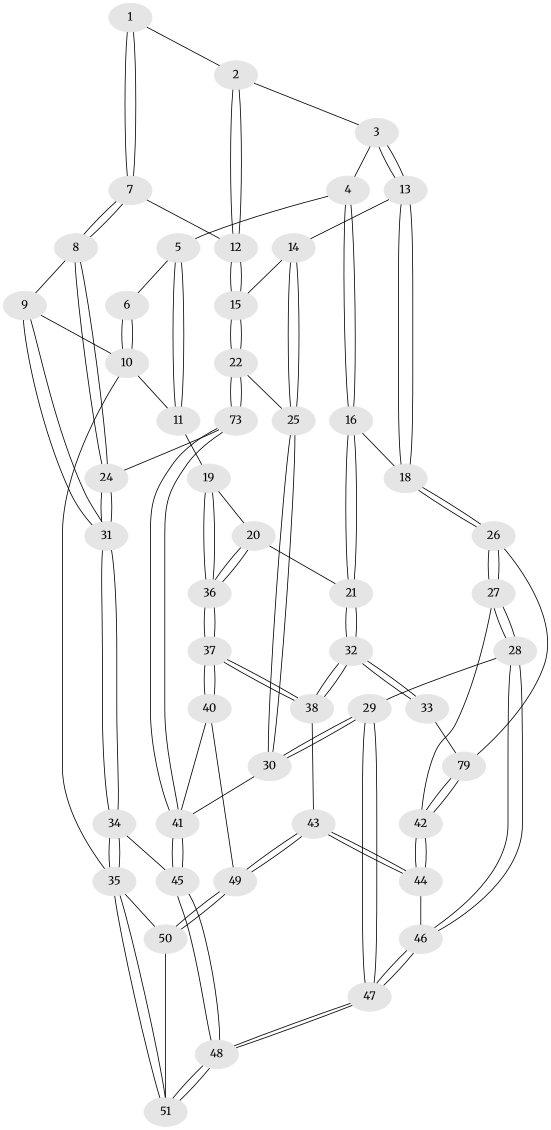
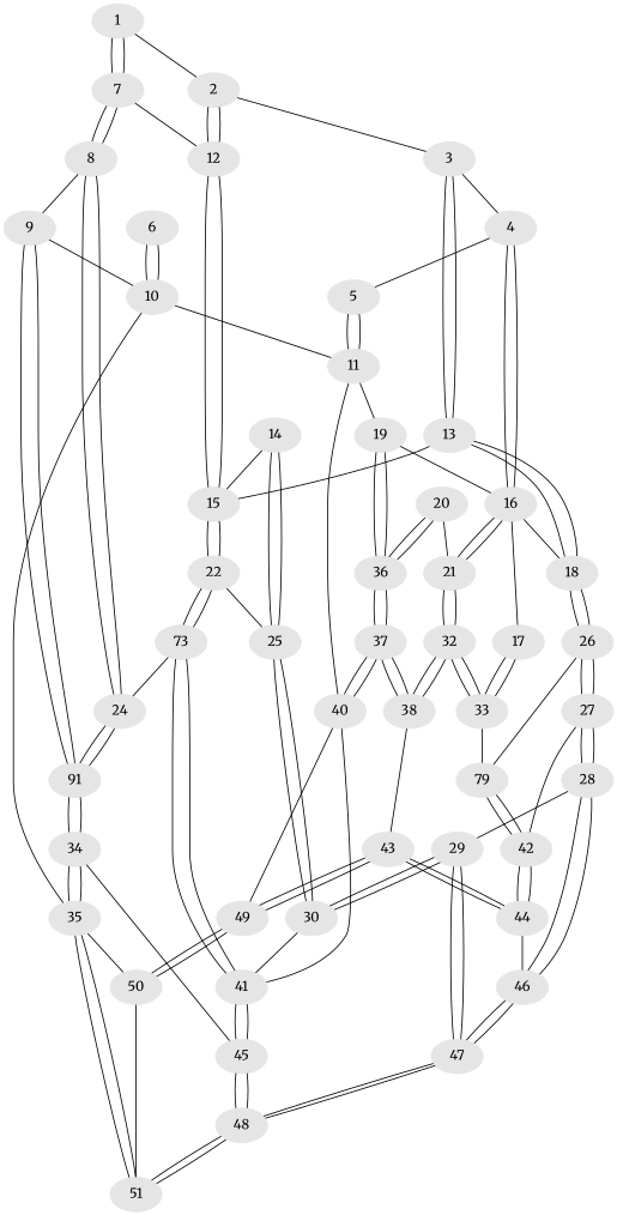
  graph {
    fontname=Merriweather
    node [color=gray90 fontname=Merriweather style=filled]
    edge [fontname=Merriweather]
    1
    2
    7
    3
    12
    8
    4
    13
    15
    5
    16
    14
    18
    6
    11
+   17
    21
    10
    19
    40
    35
    9
    24
-   31
+   31 [label=91]
    34
    50
    51
    20
    36
    41
    49
    22
    25
    26
    30
    n36 [label=73]
    33
    32
    n39 [label=79]
    27
    37
    38
    45
    28
    42
    29
    46
    44
    47
    48
    43
    1 -- 2
    1 -- 7
    1 -- 7
    2 -- 3
    2 -- 12
    2 -- 12
    7 -- 12
    7 -- 8
    7 -- 8
    3 -- 4
    3 -- 13
    3 -- 13
    12 -- 15
    12 -- 15
    8 -- 9
    8 -- 24
    8 -- 24
    4 -- 5
    4 -- 16
    4 -- 16
-   13 -- 14
+   13 -- 15
    13 -- 18
    13 -- 18
    15 -- 22
    15 -- 22
-   5 -- 6
    5 -- 11
    5 -- 11
    16 -- 18
+   16 -- 17
    16 -- 21
    16 -- 21
    14 -- 15
    14 -- 25
    14 -- 25
    18 -- 26
    18 -- 26
    6 -- 10
    6 -- 10
    11 -- 19
+   11 -- 40
+   17 -- 33
+   17 -- 33
    21 -- 32
    21 -- 32
    10 -- 11
    10 -- 35
-   19 -- 20
+   19 -- 16
    19 -- 36
    19 -- 36
    40 -- 41
    40 -- 49
    35 -- 50
    35 -- 51
    35 -- 51
    9 -- 10
    9 -- 31
    9 -- 31
    24 -- 31
    24 -- 31
    31 -- 34
    31 -- 34
    34 -- 35
    34 -- 35
    34 -- 45
    50 -- 51
    20 -- 21
    20 -- 36
    20 -- 36
    36 -- 37
    36 -- 37
    41 -- 45
    41 -- 45
    49 -- 50
    49 -- 50
    22 -- 25
    22 -- n36
    22 -- n36
    25 -- 30
    25 -- 30
    26 -- n39
    26 -- 27
    26 -- 27
    30 -- 41
    n36 -- 24
    n36 -- 41
    n36 -- 41
    33 -- n39
    32 -- 33
    32 -- 33
    32 -- 38
    32 -- 38
    n39 -- 42
    n39 -- 42
    27 -- 28
    27 -- 28
    27 -- 42
    37 -- 40
    37 -- 40
    37 -- 38
    37 -- 38
    38 -- 43
    45 -- 48
    45 -- 48
    28 -- 29
    28 -- 46
    28 -- 46
    42 -- 44
    42 -- 44
    29 -- 30
    29 -- 30
    29 -- 47
    29 -- 47
    46 -- 47
    46 -- 47
    44 -- 46
    47 -- 48
    47 -- 48
    48 -- 51
    48 -- 51
    43 -- 49
    43 -- 49
    43 -- 44
    43 -- 44
  }
